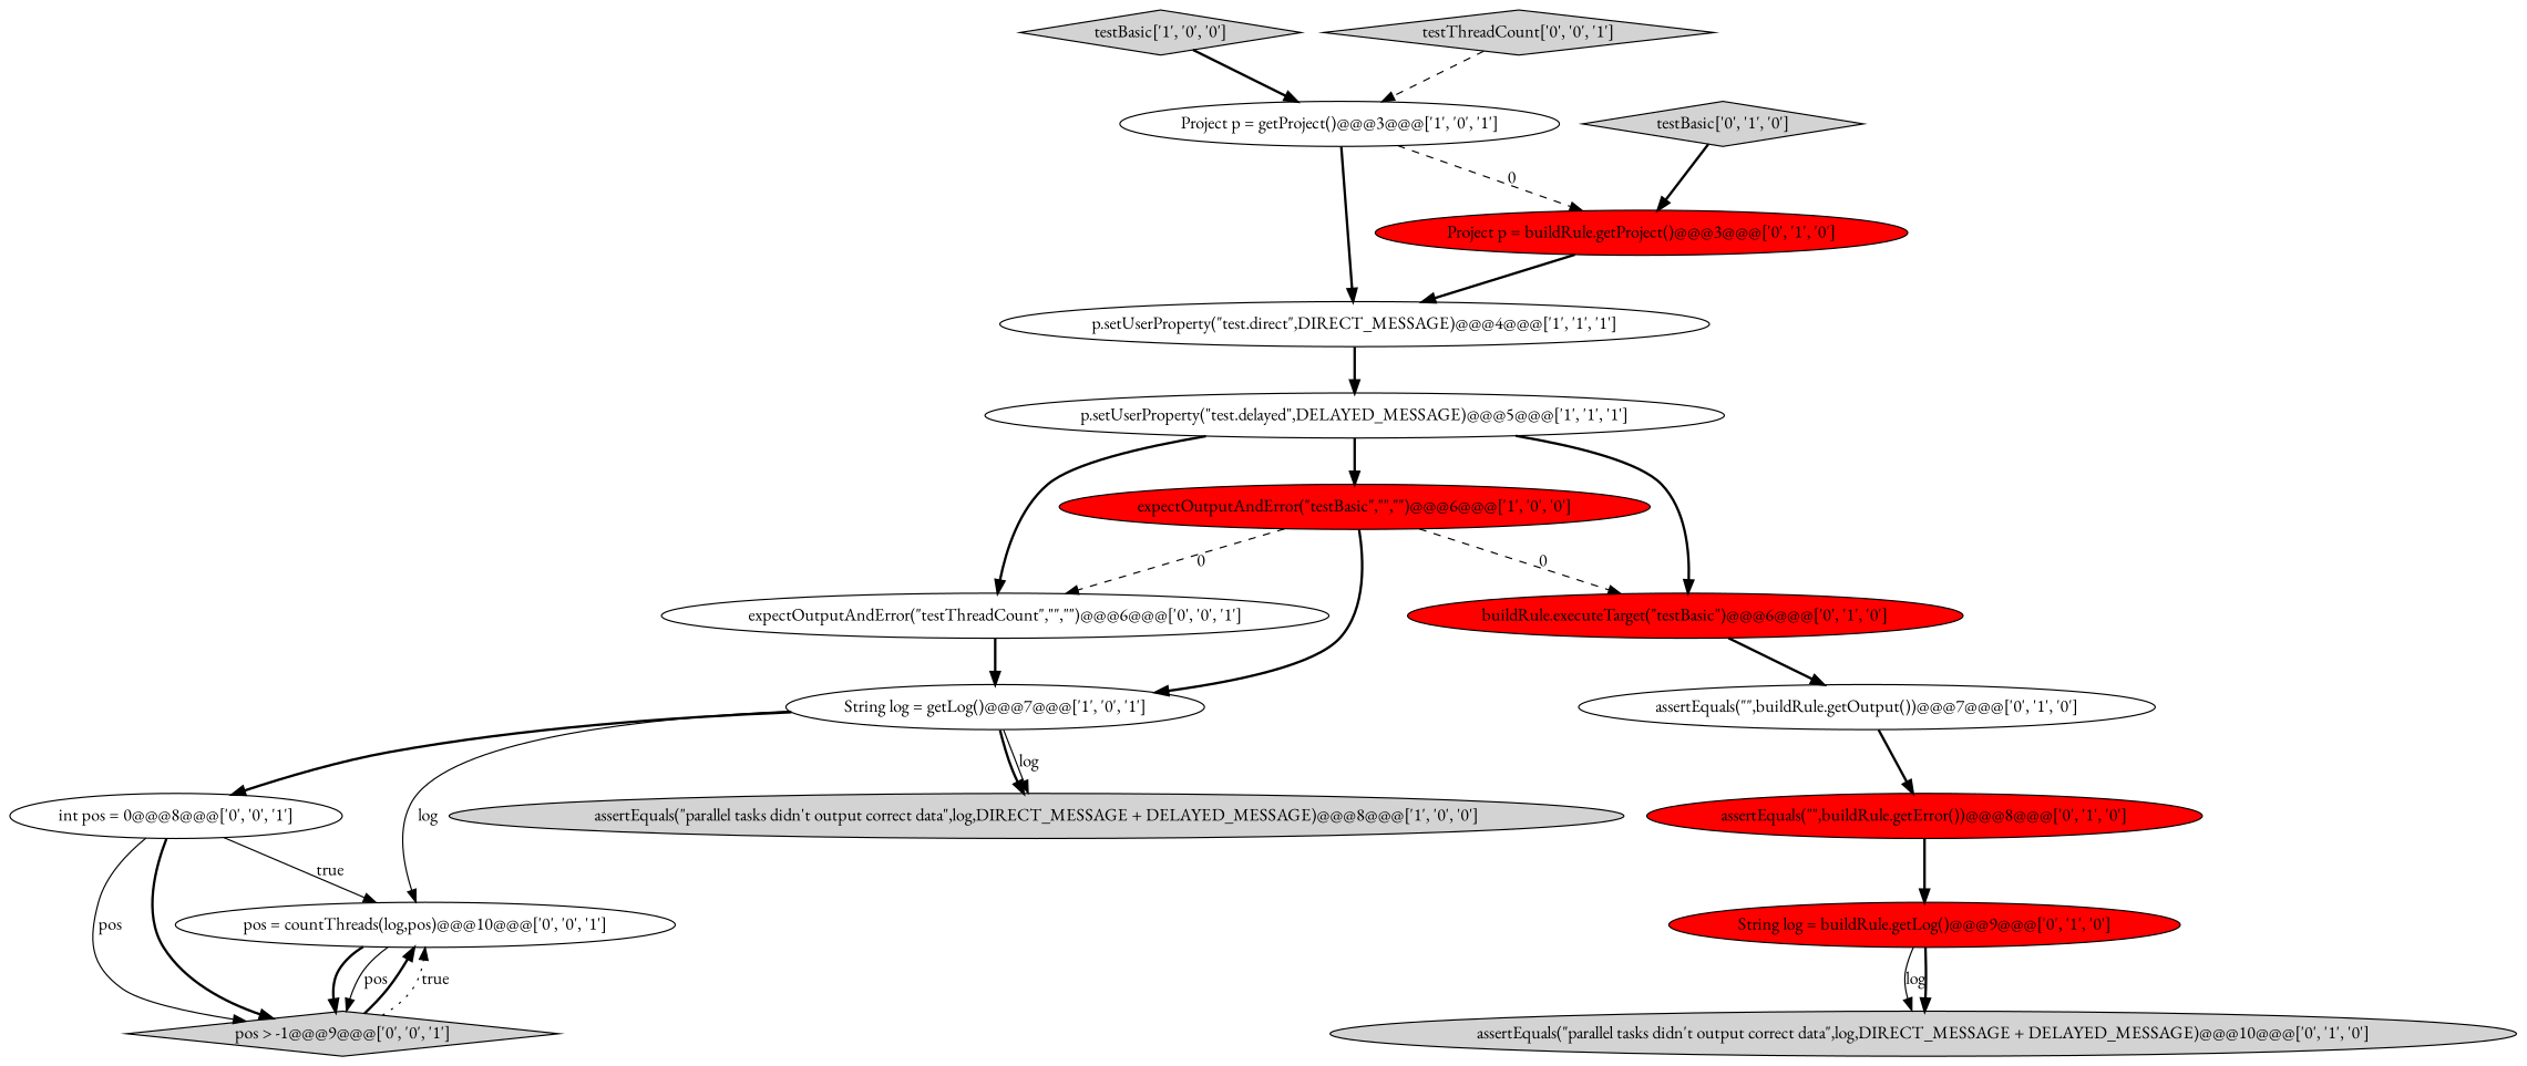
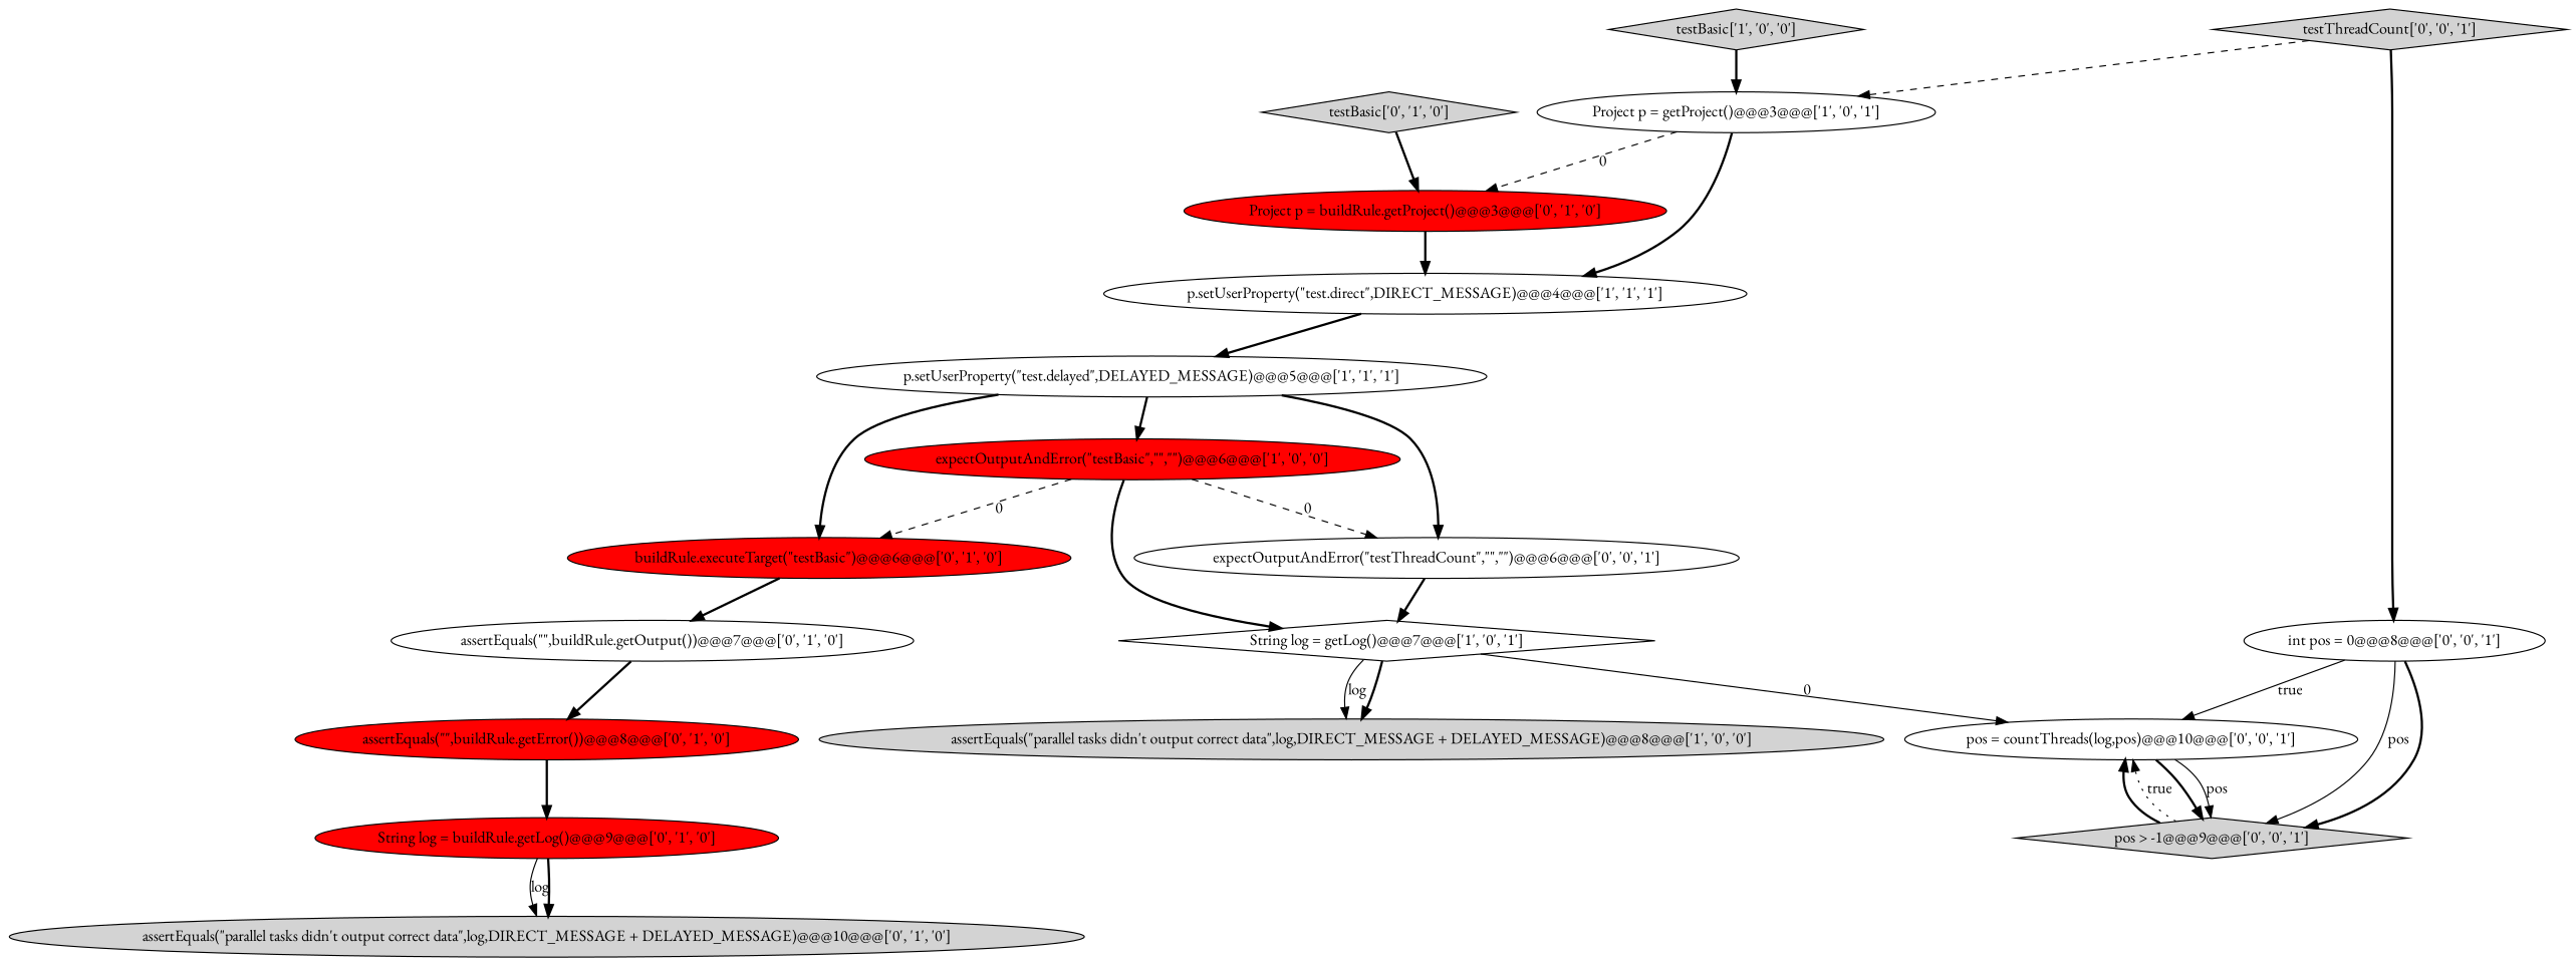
  digraph {
    fontname="EB Garamond"
    node [fillcolor=white fontname="EB Garamond" shape=ellipse style=filled]
    edge [fontname="EB Garamond" style=bold]
    n1 [label="expectOutputAndError(\"testThreadCount\",\"\",\"\")@@@6@@@['0', '0', '1']"]
-   n2 [label="String log = getLog()@@@7@@@['1', '0', '1']"]
+   n2 [label="String log = getLog()@@@7@@@['1', '0', '1']" shape=diamond]
    n3 [label="int pos = 0@@@8@@@['0', '0', '1']"]
    n4 [label="pos = countThreads(log,pos)@@@10@@@['0', '0', '1']"]
    n5 [fillcolor=lightgray label="assertEquals(\"parallel tasks didn't output correct data\",log,DIRECT_MESSAGE + DELAYED_MESSAGE)@@@8@@@['1', '0', '0']"]
    n6 [fillcolor=lightgray label="pos > -1@@@9@@@['0', '0', '1']" shape=diamond]
    n7 [fillcolor=red label="buildRule.executeTarget(\"testBasic\")@@@6@@@['0', '1', '0']"]
    n8 [label="assertEquals(\"\",buildRule.getOutput())@@@7@@@['0', '1', '0']"]
    n9 [fillcolor=red label="assertEquals(\"\",buildRule.getError())@@@8@@@['0', '1', '0']"]
    n10 [fillcolor=lightgray label="testBasic['1', '0', '0']" shape=diamond]
    n11 [label="Project p = getProject()@@@3@@@['1', '0', '1']"]
    n12 [label="p.setUserProperty(\"test.direct\",DIRECT_MESSAGE)@@@4@@@['1', '1', '1']"]
    n13 [fillcolor=red label="Project p = buildRule.getProject()@@@3@@@['0', '1', '0']"]
    n14 [label="p.setUserProperty(\"test.delayed\",DELAYED_MESSAGE)@@@5@@@['1', '1', '1']"]
    n15 [fillcolor=red label="expectOutputAndError(\"testBasic\",\"\",\"\")@@@6@@@['1', '0', '0']"]
    n16 [fillcolor=lightgray label="testBasic['0', '1', '0']" shape=diamond]
    n17 [fillcolor=lightgray label="testThreadCount['0', '0', '1']" shape=diamond]
    n18 [fillcolor=lightgray label="assertEquals(\"parallel tasks didn't output correct data\",log,DIRECT_MESSAGE + DELAYED_MESSAGE)@@@10@@@['0', '1', '0']"]
    n19 [fillcolor=red label="String log = buildRule.getLog()@@@9@@@['0', '1', '0']"]
    n1 -> n2
-   n2 -> n3
-   n2 -> n4 [label=log style=solid]
+   n17 -> n3
+   n2 -> n4 [label=0 style=solid]
    n2 -> n5
    n2 -> n5 [label=log style=solid]
    n3 -> n4 [label=true style=solid]
    n3 -> n6 [label=pos style=solid]
    n3 -> n6
    n4 -> n6
    n4 -> n6 [label=pos style=solid]
    n6 -> n4
    n6 -> n4 [label=true style=dotted]
    n7 -> n8
    n8 -> n9
    n9 -> n19
    n10 -> n11
    n11 -> n12
    n11 -> n13 [label=0 style=dashed]
    n12 -> n14
    n13 -> n12
    n14 -> n1
    n14 -> n7
    n14 -> n15
    n15 -> n1 [label=0 style=dashed]
    n15 -> n2
    n15 -> n7 [label=0 style=dashed]
    n16 -> n13
    n17 -> n11 [style=dashed]
    n19 -> n18 [label=log style=solid]
    n19 -> n18
  }
